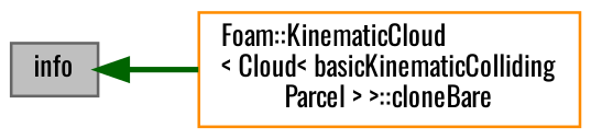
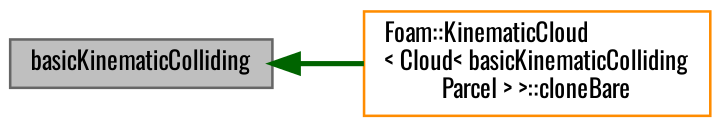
  digraph {
    rankdir=LR
    fontname=Oswald
    node [fontname=Oswald fontsize=10 shape=record]
-   n1 [color=gray40 fillcolor=grey75 fontcolor=black height=0.2 label=info style=filled width=0.4]
+   n1 [color=gray40 fillcolor=grey75 fontcolor=black height=0.2 label=basicKinematicColliding style=filled width=0.4]
    n2 [color=darkorange height=0.2 label="Foam::KinematicCloud\l\< Cloud\< basicKinematicColliding\lParcel \> \>::cloneBare" width=0.4]
    n1 -> n2 [color=darkgreen dir=back fontname=Oswald fontsize=10 labelfontname=Helvetica labelfontsize=10 style=bold]
  }
